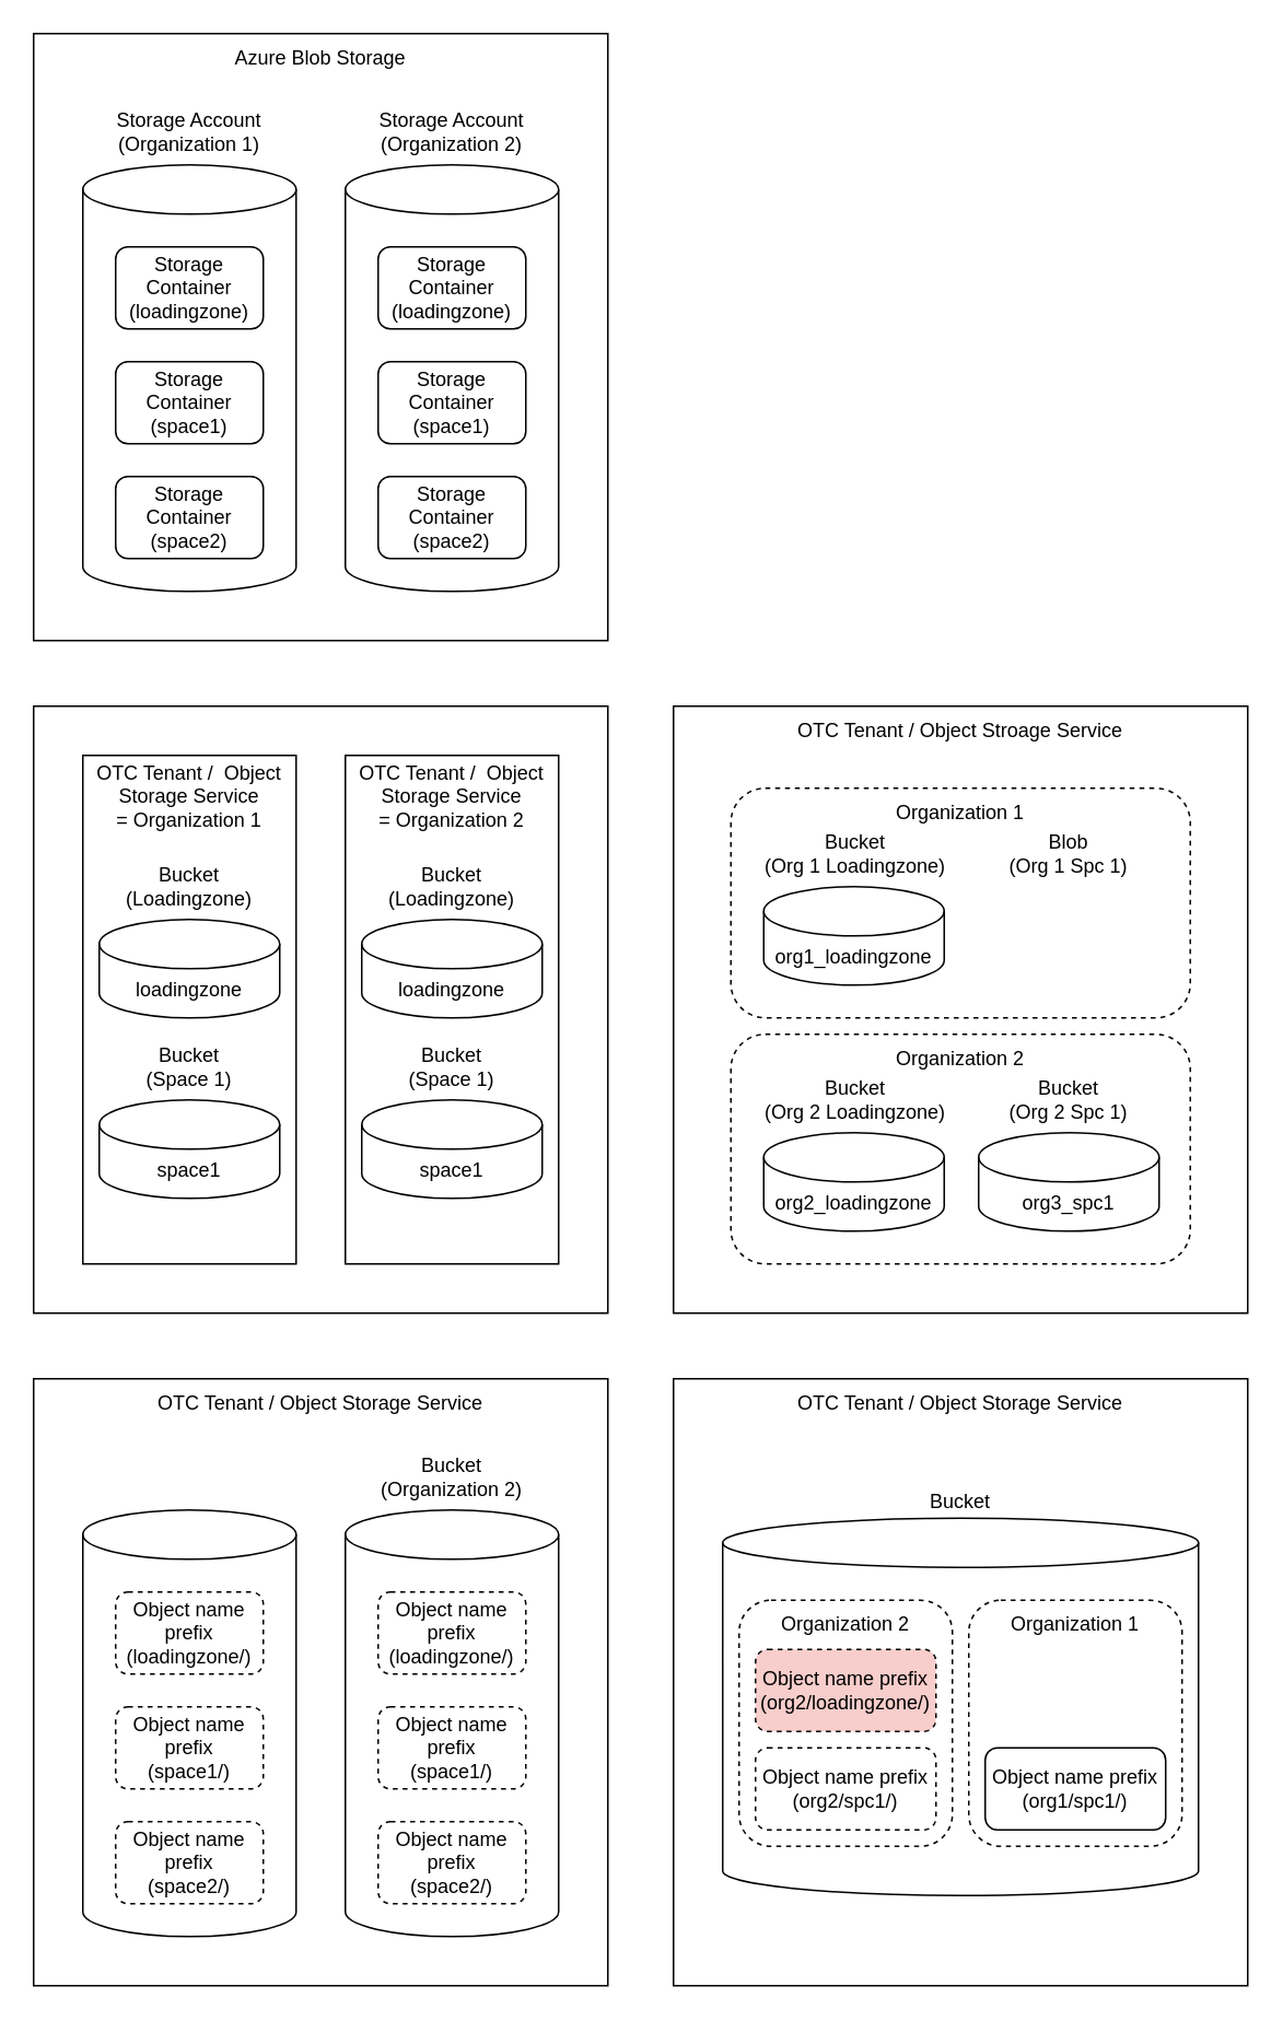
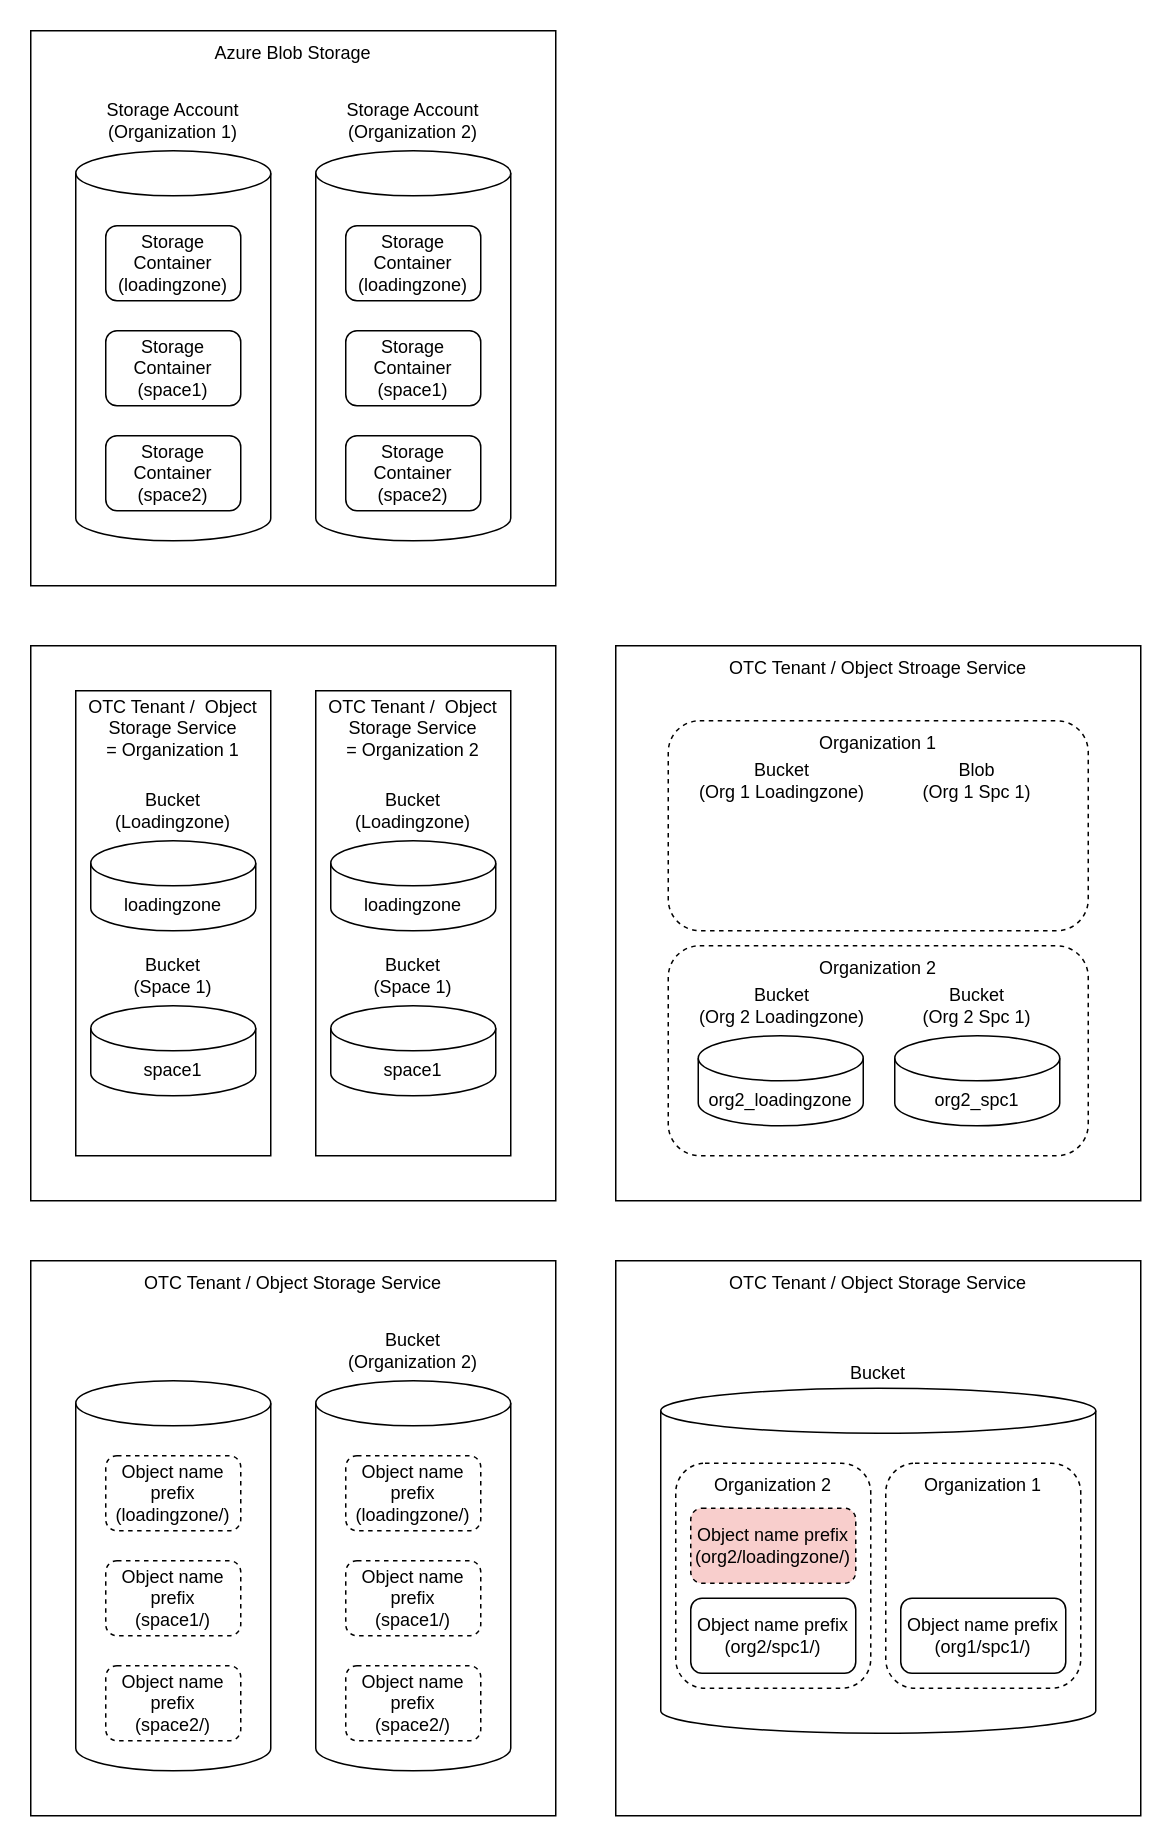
  <mxCell id="0" />
  <mxCell id="1" parent="0" />
  <mxCell id="2" value="" style="rounded=0;whiteSpace=wrap;html=1;" parent="1" vertex="1"><mxGeometry x="20" y="20" width="350" height="370" as="geometry" /></mxCell>
  <mxCell id="3" value="Azure Blob Storage" style="text;html=1;strokeColor=none;fillColor=none;align=center;verticalAlign=middle;whiteSpace=wrap;rounded=0;" parent="1" vertex="1"><mxGeometry x="20" y="20" width="350" height="30" as="geometry" /></mxCell>
  <mxCell id="4" value="" style="shape=cylinder3;whiteSpace=wrap;html=1;boundedLbl=1;backgroundOutline=1;size=15;" parent="1" vertex="1"><mxGeometry x="50" y="100" width="130" height="260" as="geometry" /></mxCell>
  <mxCell id="5" value="Storage Account&lt;br&gt;(Organization 1)" style="text;html=1;strokeColor=none;fillColor=none;align=center;verticalAlign=middle;whiteSpace=wrap;rounded=0;" parent="1" vertex="1"><mxGeometry x="50" y="60" width="130" height="40" as="geometry" /></mxCell>
  <mxCell id="6" value="" style="shape=cylinder3;whiteSpace=wrap;html=1;boundedLbl=1;backgroundOutline=1;size=15;" parent="1" vertex="1"><mxGeometry x="210" y="100" width="130" height="260" as="geometry" /></mxCell>
  <mxCell id="7" value="Storage Account&lt;br&gt;(Organization 2)" style="text;html=1;strokeColor=none;fillColor=none;align=center;verticalAlign=middle;whiteSpace=wrap;rounded=0;" parent="1" vertex="1"><mxGeometry x="210" y="60" width="130" height="40" as="geometry" /></mxCell>
  <mxCell id="8" value="Storage Container&lt;br&gt;(loadingzone)" style="rounded=1;whiteSpace=wrap;html=1;" parent="1" vertex="1"><mxGeometry x="70" y="150" width="90" height="50" as="geometry" /></mxCell>
  <mxCell id="9" value="Storage Container&lt;br&gt;(space1)" style="rounded=1;whiteSpace=wrap;html=1;" parent="1" vertex="1"><mxGeometry x="70" y="220" width="90" height="50" as="geometry" /></mxCell>
  <mxCell id="10" value="Storage Container&lt;br&gt;(space2)" style="rounded=1;whiteSpace=wrap;html=1;" parent="1" vertex="1"><mxGeometry x="70" y="290" width="90" height="50" as="geometry" /></mxCell>
  <mxCell id="11" value="Storage Container&lt;br&gt;(loadingzone)" style="rounded=1;whiteSpace=wrap;html=1;" parent="1" vertex="1"><mxGeometry x="230" y="150" width="90" height="50" as="geometry" /></mxCell>
  <mxCell id="12" value="Storage Container&lt;br&gt;(space1)" style="rounded=1;whiteSpace=wrap;html=1;" parent="1" vertex="1"><mxGeometry x="230" y="220" width="90" height="50" as="geometry" /></mxCell>
  <mxCell id="13" value="Storage Container&lt;br&gt;(space2)" style="rounded=1;whiteSpace=wrap;html=1;" parent="1" vertex="1"><mxGeometry x="230" y="290" width="90" height="50" as="geometry" /></mxCell>
  <mxCell id="14" value="" style="rounded=0;whiteSpace=wrap;html=1;" parent="1" vertex="1"><mxGeometry x="20" y="840" width="350" height="370" as="geometry" /></mxCell>
  <mxCell id="15" value="OTC Tenant / Object Storage Service" style="text;html=1;strokeColor=none;fillColor=none;align=center;verticalAlign=middle;whiteSpace=wrap;rounded=0;" parent="1" vertex="1"><mxGeometry x="20" y="840" width="350" height="30" as="geometry" /></mxCell>
  <mxCell id="16" value="" style="shape=cylinder3;whiteSpace=wrap;html=1;boundedLbl=1;backgroundOutline=1;size=15;" parent="1" vertex="1"><mxGeometry x="50" y="920" width="130" height="260" as="geometry" /></mxCell>
  <mxCell id="17" value="Object name prefix&lt;br&gt;(loadingzone/)" style="rounded=1;whiteSpace=wrap;html=1;dashed=1;" parent="1" vertex="1"><mxGeometry x="70" y="970" width="90" height="50" as="geometry" /></mxCell>
  <mxCell id="18" value="Object name prefix&lt;br&gt;(space1/)" style="rounded=1;whiteSpace=wrap;html=1;dashed=1;" parent="1" vertex="1"><mxGeometry x="70" y="1040" width="90" height="50" as="geometry" /></mxCell>
  <mxCell id="19" value="Object name prefix&lt;br&gt;(space2/)" style="rounded=1;whiteSpace=wrap;html=1;dashed=1;" parent="1" vertex="1"><mxGeometry x="70" y="1110" width="90" height="50" as="geometry" /></mxCell>
  <mxCell id="20" value="Bucket&lt;br&gt;(Organization 2)" style="text;html=1;strokeColor=none;fillColor=none;align=center;verticalAlign=middle;whiteSpace=wrap;rounded=0;" parent="1" vertex="1"><mxGeometry x="210" y="880" width="130" height="40" as="geometry" /></mxCell>
  <mxCell id="21" value="" style="shape=cylinder3;whiteSpace=wrap;html=1;boundedLbl=1;backgroundOutline=1;size=15;" parent="1" vertex="1"><mxGeometry x="210" y="920" width="130" height="260" as="geometry" /></mxCell>
  <mxCell id="22" value="Object name prefix&lt;br&gt;(loadingzone/)" style="rounded=1;whiteSpace=wrap;html=1;dashed=1;" parent="1" vertex="1"><mxGeometry x="230" y="970" width="90" height="50" as="geometry" /></mxCell>
  <mxCell id="23" value="Object name prefix&lt;br&gt;(space1/)" style="rounded=1;whiteSpace=wrap;html=1;dashed=1;" parent="1" vertex="1"><mxGeometry x="230" y="1040" width="90" height="50" as="geometry" /></mxCell>
  <mxCell id="24" value="Object name prefix&lt;br&gt;(space2/)" style="rounded=1;whiteSpace=wrap;html=1;dashed=1;" parent="1" vertex="1"><mxGeometry x="230" y="1110" width="90" height="50" as="geometry" /></mxCell>
  <mxCell id="25" value="" style="rounded=0;whiteSpace=wrap;html=1;" parent="1" vertex="1"><mxGeometry x="410" y="430" width="350" height="370" as="geometry" /></mxCell>
  <mxCell id="26" value="OTC Tenant / Object Stroage Service" style="text;html=1;strokeColor=none;fillColor=none;align=center;verticalAlign=middle;whiteSpace=wrap;rounded=0;" parent="1" vertex="1"><mxGeometry x="410" y="430" width="350" height="30" as="geometry" /></mxCell>
  <mxCell id="27" value="" style="rounded=1;whiteSpace=wrap;html=1;dashed=1;" parent="1" vertex="1"><mxGeometry x="445" y="480" width="280" height="140" as="geometry" /></mxCell>
  <mxCell id="28" value="Organization 1" style="text;html=1;strokeColor=none;fillColor=none;align=center;verticalAlign=middle;whiteSpace=wrap;rounded=0;dashed=1;" parent="1" vertex="1"><mxGeometry x="530" y="480" width="110" height="30" as="geometry" /></mxCell>
  <mxCell id="29" value="Bucket&lt;br&gt;(Org 1 Loadingzone)" style="text;html=1;strokeColor=none;fillColor=none;align=center;verticalAlign=middle;whiteSpace=wrap;rounded=0;" parent="1" vertex="1"><mxGeometry x="456" y="500" width="130" height="40" as="geometry" /></mxCell>
- <mxCell id="30" value="org1_loadingzone" style="shape=cylinder3;whiteSpace=wrap;html=1;boundedLbl=1;backgroundOutline=1;size=15;" parent="1" vertex="1"><mxGeometry x="465" y="540" width="110" height="60" as="geometry" /></mxCell>
  <mxCell id="31" value="Blob&lt;br&gt;(Org 1 Spc 1)" style="text;html=1;strokeColor=none;fillColor=none;align=center;verticalAlign=middle;whiteSpace=wrap;rounded=0;" parent="1" vertex="1"><mxGeometry x="586" y="500" width="130" height="40" as="geometry" /></mxCell>
  <mxCell id="32" value="" style="rounded=1;whiteSpace=wrap;html=1;dashed=1;" parent="1" vertex="1"><mxGeometry x="445" y="630" width="280" height="140" as="geometry" /></mxCell>
  <mxCell id="33" value="Organization 2" style="text;html=1;strokeColor=none;fillColor=none;align=center;verticalAlign=middle;whiteSpace=wrap;rounded=0;dashed=1;" parent="1" vertex="1"><mxGeometry x="530" y="630" width="110" height="30" as="geometry" /></mxCell>
  <mxCell id="34" value="Bucket&lt;br&gt;(Org 2 Loadingzone)" style="text;html=1;strokeColor=none;fillColor=none;align=center;verticalAlign=middle;whiteSpace=wrap;rounded=0;" parent="1" vertex="1"><mxGeometry x="456" y="650" width="130" height="40" as="geometry" /></mxCell>
  <mxCell id="35" value="org2_loadingzone" style="shape=cylinder3;whiteSpace=wrap;html=1;boundedLbl=1;backgroundOutline=1;size=15;" parent="1" vertex="1"><mxGeometry x="465" y="690" width="110" height="60" as="geometry" /></mxCell>
  <mxCell id="36" value="Bucket&lt;br&gt;(Org 2 Spc 1)" style="text;html=1;strokeColor=none;fillColor=none;align=center;verticalAlign=middle;whiteSpace=wrap;rounded=0;" parent="1" vertex="1"><mxGeometry x="586" y="650" width="130" height="40" as="geometry" /></mxCell>
- <mxCell id="37" value="org3_spc1" style="shape=cylinder3;whiteSpace=wrap;html=1;boundedLbl=1;backgroundOutline=1;size=15;" parent="1" vertex="1"><mxGeometry x="596" y="690" width="110" height="60" as="geometry" /></mxCell>
+ <mxCell id="37" value="org2_spc1" style="shape=cylinder3;whiteSpace=wrap;html=1;boundedLbl=1;backgroundOutline=1;size=15;" parent="1" vertex="1"><mxGeometry x="596" y="690" width="110" height="60" as="geometry" /></mxCell>
  <mxCell id="38" value="" style="rounded=0;whiteSpace=wrap;html=1;" parent="1" vertex="1"><mxGeometry x="20" y="430" width="350" height="370" as="geometry" /></mxCell>
  <mxCell id="39" value="" style="rounded=0;whiteSpace=wrap;html=1;" parent="1" vertex="1"><mxGeometry x="50" y="460" width="130" height="310" as="geometry" /></mxCell>
  <mxCell id="40" value="OTC Tenant /&amp;nbsp; Object Storage Service&lt;br&gt;= Organization 1" style="text;html=1;strokeColor=none;fillColor=none;align=center;verticalAlign=middle;whiteSpace=wrap;rounded=0;" parent="1" vertex="1"><mxGeometry x="50" y="460" width="130" height="50" as="geometry" /></mxCell>
  <mxCell id="41" value="loadingzone" style="shape=cylinder3;whiteSpace=wrap;html=1;boundedLbl=1;backgroundOutline=1;size=15;" parent="1" vertex="1"><mxGeometry x="60" y="560" width="110" height="60" as="geometry" /></mxCell>
  <mxCell id="42" value="space1" style="shape=cylinder3;whiteSpace=wrap;html=1;boundedLbl=1;backgroundOutline=1;size=15;" parent="1" vertex="1"><mxGeometry x="60" y="670" width="110" height="60" as="geometry" /></mxCell>
  <mxCell id="43" value="Bucket&lt;br&gt;(Loadingzone)" style="text;html=1;strokeColor=none;fillColor=none;align=center;verticalAlign=middle;whiteSpace=wrap;rounded=0;" parent="1" vertex="1"><mxGeometry x="50" y="520" width="130" height="40" as="geometry" /></mxCell>
  <mxCell id="44" value="Bucket&lt;br&gt;(Space 1)" style="text;html=1;strokeColor=none;fillColor=none;align=center;verticalAlign=middle;whiteSpace=wrap;rounded=0;" parent="1" vertex="1"><mxGeometry x="50" y="630" width="130" height="40" as="geometry" /></mxCell>
  <mxCell id="45" value="" style="rounded=0;whiteSpace=wrap;html=1;" parent="1" vertex="1"><mxGeometry x="210" y="460" width="130" height="310" as="geometry" /></mxCell>
  <mxCell id="46" value="OTC Tenant /&amp;nbsp; Object Storage Service&lt;br&gt;= Organization 2" style="text;html=1;strokeColor=none;fillColor=none;align=center;verticalAlign=middle;whiteSpace=wrap;rounded=0;" parent="1" vertex="1"><mxGeometry x="210" y="460" width="130" height="50" as="geometry" /></mxCell>
  <mxCell id="47" value="loadingzone" style="shape=cylinder3;whiteSpace=wrap;html=1;boundedLbl=1;backgroundOutline=1;size=15;" parent="1" vertex="1"><mxGeometry x="220" y="560" width="110" height="60" as="geometry" /></mxCell>
  <mxCell id="48" value="space1" style="shape=cylinder3;whiteSpace=wrap;html=1;boundedLbl=1;backgroundOutline=1;size=15;" parent="1" vertex="1"><mxGeometry x="220" y="670" width="110" height="60" as="geometry" /></mxCell>
  <mxCell id="49" value="Bucket&lt;br&gt;(Loadingzone)" style="text;html=1;strokeColor=none;fillColor=none;align=center;verticalAlign=middle;whiteSpace=wrap;rounded=0;" parent="1" vertex="1"><mxGeometry x="210" y="520" width="130" height="40" as="geometry" /></mxCell>
  <mxCell id="50" value="Bucket&lt;br&gt;(Space 1)" style="text;html=1;strokeColor=none;fillColor=none;align=center;verticalAlign=middle;whiteSpace=wrap;rounded=0;" parent="1" vertex="1"><mxGeometry x="210" y="630" width="130" height="40" as="geometry" /></mxCell>
  <mxCell id="51" value="" style="rounded=0;whiteSpace=wrap;html=1;" parent="1" vertex="1"><mxGeometry x="410" y="840" width="350" height="370" as="geometry" /></mxCell>
  <mxCell id="52" value="OTC Tenant / Object Storage Service" style="text;html=1;strokeColor=none;fillColor=none;align=center;verticalAlign=middle;whiteSpace=wrap;rounded=0;" parent="1" vertex="1"><mxGeometry x="410" y="840" width="350" height="30" as="geometry" /></mxCell>
  <mxCell id="53" value="Bucket" style="text;html=1;strokeColor=none;fillColor=none;align=center;verticalAlign=middle;whiteSpace=wrap;rounded=0;" parent="1" vertex="1"><mxGeometry x="520" y="895" width="130" height="40" as="geometry" /></mxCell>
  <mxCell id="54" value="" style="shape=cylinder3;whiteSpace=wrap;html=1;boundedLbl=1;backgroundOutline=1;size=15;" parent="1" vertex="1"><mxGeometry x="440" y="925" width="290" height="230" as="geometry" /></mxCell>
  <mxCell id="55" value="" style="rounded=1;whiteSpace=wrap;html=1;dashed=1;" parent="1" vertex="1"><mxGeometry x="590" y="975" width="130" height="150" as="geometry" /></mxCell>
  <mxCell id="56" value="Organization 1" style="text;html=1;strokeColor=none;fillColor=none;align=center;verticalAlign=middle;whiteSpace=wrap;rounded=0;dashed=1;" parent="1" vertex="1"><mxGeometry x="600" y="975" width="110" height="30" as="geometry" /></mxCell>
  <mxCell id="57" value="Object name prefix&lt;br&gt;(org1/spc1/)" style="rounded=1;whiteSpace=wrap;html=1;dashed=0;" parent="1" vertex="1"><mxGeometry x="600" y="1065" width="110" height="50" as="geometry" /></mxCell>
  <mxCell id="58" value="" style="rounded=1;whiteSpace=wrap;html=1;dashed=1;" parent="1" vertex="1"><mxGeometry x="450" y="975" width="130" height="150" as="geometry" /></mxCell>
  <mxCell id="59" value="Organization 2" style="text;html=1;strokeColor=none;fillColor=none;align=center;verticalAlign=middle;whiteSpace=wrap;rounded=0;dashed=1;" parent="1" vertex="1"><mxGeometry x="460" y="975" width="110" height="30" as="geometry" /></mxCell>
  <mxCell id="60" value="Object name prefix&lt;br&gt;(org2/loadingzone/)" style="rounded=1;whiteSpace=wrap;html=1;dashed=1;fillColor=#f8cecc;" parent="1" vertex="1"><mxGeometry x="460" y="1005" width="110" height="50" as="geometry" /></mxCell>
- <mxCell id="61" value="Object name prefix&lt;br&gt;(org2/spc1/)" style="rounded=1;whiteSpace=wrap;html=1;dashed=1;" parent="1" vertex="1"><mxGeometry x="460" y="1065" width="110" height="50" as="geometry" /></mxCell>
+ <mxCell id="61" value="Object name prefix&lt;br&gt;(org2/spc1/)" style="rounded=1;whiteSpace=wrap;html=1;dashed=0;" parent="1" vertex="1"><mxGeometry x="460" y="1065" width="110" height="50" as="geometry" /></mxCell>
